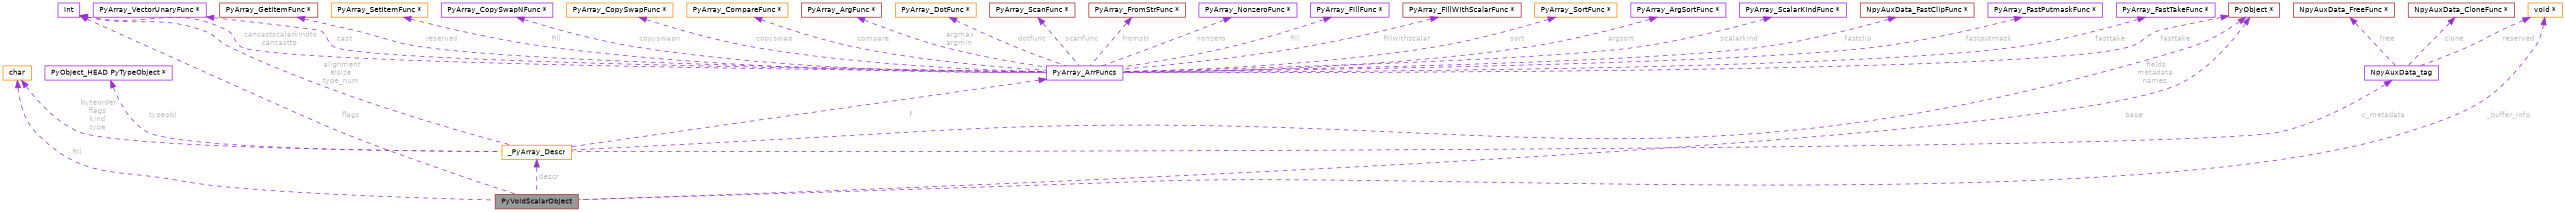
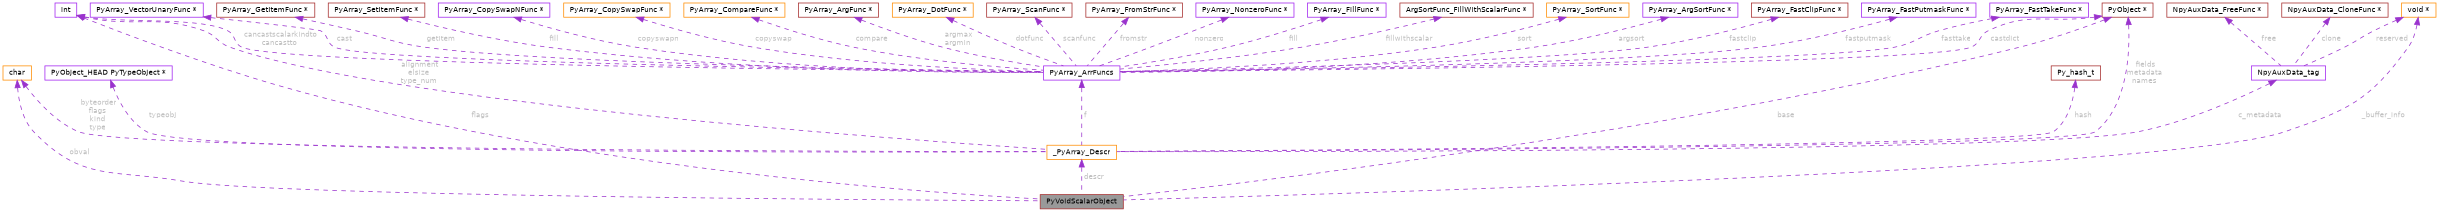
  digraph {
    rankdir=TB
    node [color=purple fillcolor=white fontname=Helvetica fontsize=10 shape=box style=filled]
    edge [color=darkorchid3 dir=back fontcolor=grey fontname=Helvetica fontsize=10 labelfontname=Helvetica labelfontsize=10 style=dashed]
    n1 [color=brown fillcolor=grey60 fontcolor=black height=0.2 label=PyVoidScalarObject width=0.4]
    n2 [color=darkorange height=0.2 label=char width=0.4]
    n3 [color=darkorange height=0.2 label=_PyArray_Descr width=0.4]
    n4 [height=0.2 label="PyObject_HEAD PyTypeObject *" width=0.4]
    n5 [height=0.2 label=int width=0.4]
    n6 [height=0.2 label=PyArray_ArrFuncs width=0.4]
    n7 [color=brown height=0.2 label="PyObject *" width=0.4]
    n8 [height=0.2 label="PyArray_VectorUnaryFunc *" width=0.4]
    n9 [color=brown height=0.2 label="PyArray_GetItemFunc *" width=0.4]
-   n10 [color=darkorange height=0.2 label="PyArray_SetItemFunc *" width=0.4]
+   n10 [color=brown height=0.2 label="PyArray_SetItemFunc *" width=0.4]
    n11 [height=0.2 label="PyArray_CopySwapNFunc *" width=0.4]
    n12 [color=darkorange height=0.2 label="PyArray_CopySwapFunc *" width=0.4]
    n13 [color=darkorange height=0.2 label="PyArray_CompareFunc *" width=0.4]
    n14 [color=brown height=0.2 label="PyArray_ArgFunc *" width=0.4]
    n15 [color=darkorange height=0.2 label="PyArray_DotFunc *" width=0.4]
    n16 [color=brown height=0.2 label="PyArray_ScanFunc *" width=0.4]
    n17 [color=brown height=0.2 label="PyArray_FromStrFunc *" width=0.4]
    n18 [height=0.2 label="PyArray_NonzeroFunc *" width=0.4]
    n19 [height=0.2 label="PyArray_FillFunc *" width=0.4]
-   n20 [color=brown height=0.2 label="PyArray_FillWithScalarFunc *" width=0.4]
+   n20 [color=brown height=0.2 label="ArgSortFunc_FillWithScalarFunc *" width=0.4]
    n21 [color=darkorange height=0.2 label="PyArray_SortFunc *" width=0.4]
    n22 [height=0.2 label="PyArray_ArgSortFunc *" width=0.4]
-   n23 [height=0.2 label="PyArray_ScalarKindFunc *" width=0.4]
-   n24 [color=brown height=0.2 label="NpyAuxData_FastClipFunc *" width=0.4]
+   n24 [color=brown height=0.2 label="PyArray_FastClipFunc *" width=0.4]
    n25 [height=0.2 label="PyArray_FastPutmaskFunc *" width=0.4]
    n26 [height=0.2 label="PyArray_FastTakeFunc *" width=0.4]
    n27 [height=0.2 label=NpyAuxData_tag width=0.4]
    n28 [color=brown height=0.2 label="NpyAuxData_FreeFunc *" width=0.4]
    n29 [color=brown height=0.2 label="NpyAuxData_CloneFunc *" width=0.4]
    n30 [color=darkorange height=0.2 label="void *" width=0.4]
-   n2 -> n1 [label=" fill"]
+   n31 [color=brown height=0.2 label=Py_hash_t width=0.4]
+   n2 -> n1 [label=" obval"]
    n2 -> n3 [label=" byteorder\nflags\nkind\ntype"]
    n3 -> n1 [label=" descr"]
    n4 -> n3 [label=" typeobj"]
    n5 -> n1 [label=" flags"]
    n5 -> n3 [label=" alignment\nelsize\ntype_num"]
    n5 -> n6 [label=" cancastscalarkindto\ncancastto"]
    n6 -> n3 [label=" f"]
    n7 -> n1 [label=" base"]
    n7 -> n3 [label=" fields\nmetadata\nnames"]
-   n7 -> n6 [label=" fasttake"]
+   n7 -> n6 [label=" castdict"]
    n8 -> n6 [label=" cast"]
-   n9 -> n6 [label=" reserved"]
+   n9 -> n6 [label=" getitem"]
    n10 -> n6 [label=" fill"]
    n11 -> n6 [label=" copyswapn"]
    n12 -> n6 [label=" copyswap"]
    n13 -> n6 [label=" compare"]
    n14 -> n6 [label=" argmax\nargmin"]
    n15 -> n6 [label=" dotfunc"]
    n16 -> n6 [label=" scanfunc"]
    n17 -> n6 [label=" fromstr"]
    n18 -> n6 [label=" nonzero"]
    n19 -> n6 [label=" fill"]
    n20 -> n6 [label=" fillwithscalar"]
    n21 -> n6 [label=" sort"]
    n22 -> n6 [label=" argsort"]
-   n23 -> n6 [label=" scalarkind"]
    n24 -> n6 [label=" fastclip"]
    n25 -> n6 [label=" fastputmask"]
    n26 -> n6 [label=" fasttake"]
    n27 -> n3 [label=" c_metadata"]
    n28 -> n27 [label=" free"]
    n29 -> n27 [label=" clone"]
    n30 -> n1 [label=" _buffer_info"]
    n30 -> n27 [label=" reserved"]
+   n31 -> n3 [label=" hash"]
  }
